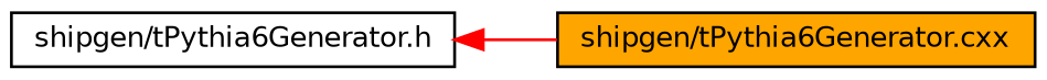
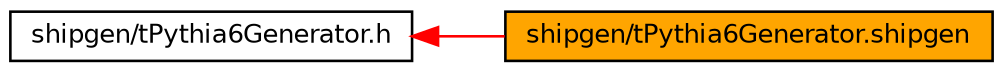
  digraph {
    rankdir=LR
    node [color=black fontname=Helvetica fontsize=10 shape=record style=filled]
    n1 [fillcolor=white fontcolor=black height=0.2 label="shipgen/tPythia6Generator.h" width=0.4]
-   n2 [fillcolor=orange height=0.2 label="shipgen/tPythia6Generator.cxx" width=0.4]
+   n2 [fillcolor=orange height=0.2 label="shipgen/tPythia6Generator.shipgen" width=0.4]
    n1 -> n2 [color=red dir=back fontname=Helvetica fontsize=10 labelfontname=Helvetica labelfontsize=10 style=solid]
  }
